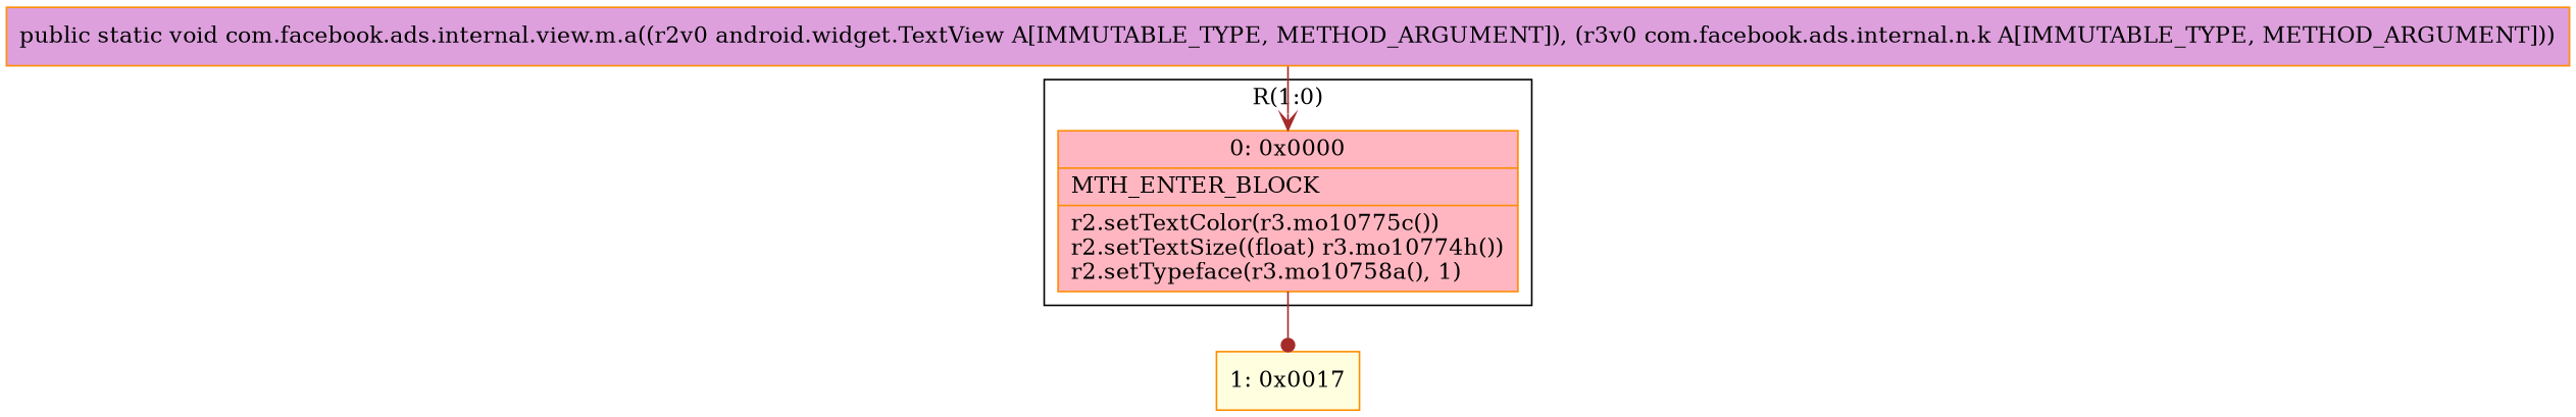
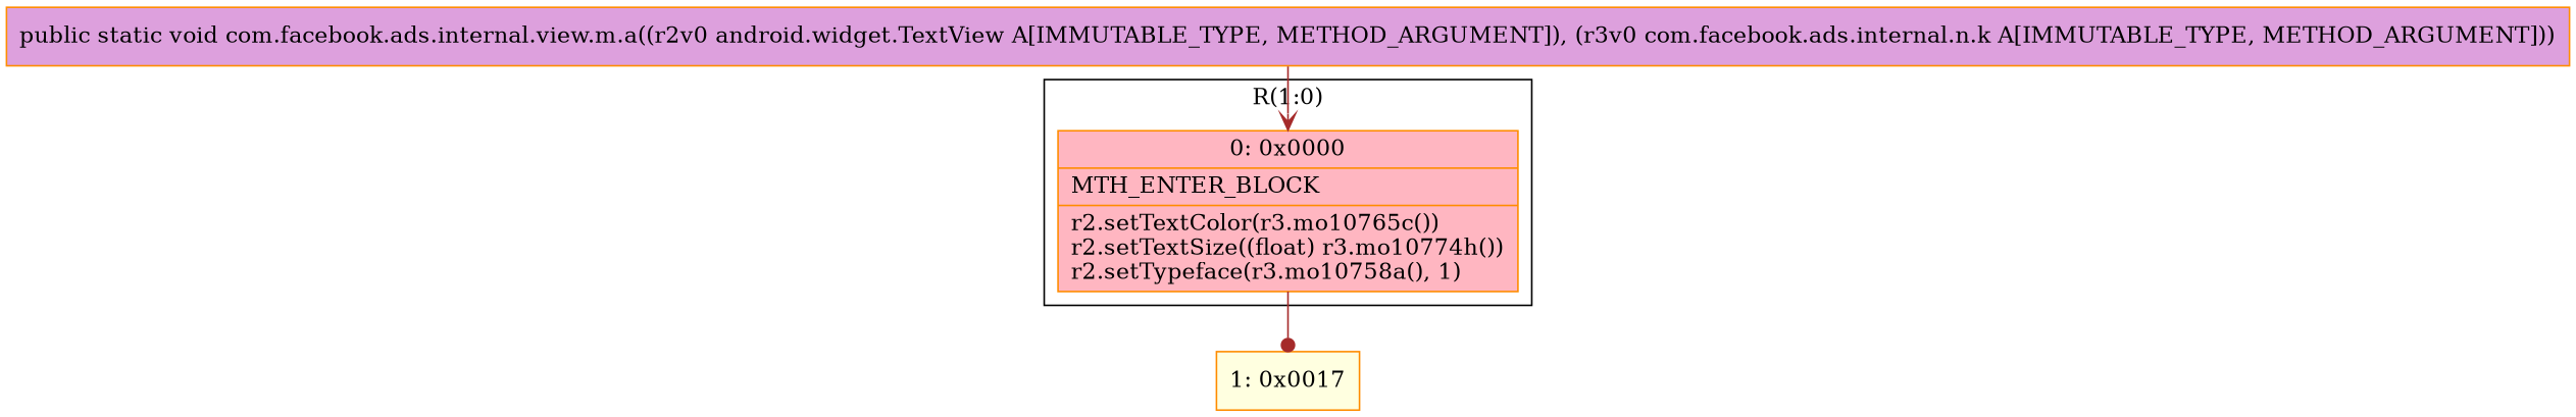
  digraph {
    node [color=darkorange shape=record style=filled]
    edge [color=brown]
-   n1 [label="{0\:\ 0x0000|MTH_ENTER_BLOCK\l|r2.setTextColor(r3.mo10775c())\lr2.setTextSize((float) r3.mo10774h())\lr2.setTypeface(r3.mo10758a(), 1)\l}" fillcolor=lightpink]
+   n1 [label="{0\:\ 0x0000|MTH_ENTER_BLOCK\l|r2.setTextColor(r3.mo10765c())\lr2.setTextSize((float) r3.mo10774h())\lr2.setTypeface(r3.mo10758a(), 1)\l}" fillcolor=lightpink]
    n2 [label="{1\:\ 0x0017}" fillcolor=lightyellow]
    n3 [label="{public static void com.facebook.ads.internal.view.m.a((r2v0 android.widget.TextView A[IMMUTABLE_TYPE, METHOD_ARGUMENT]), (r3v0 com.facebook.ads.internal.n.k A[IMMUTABLE_TYPE, METHOD_ARGUMENT])) }" fillcolor=plum]
    subgraph cluster_1 {
      label="R(1:0)"
      n1
    }
    n1 -> n2 [arrowhead=dot]
    n3 -> n1 [arrowhead=vee]
  }
